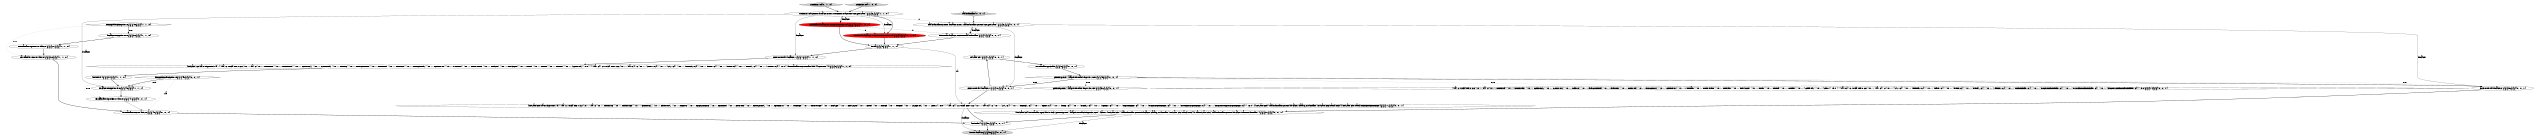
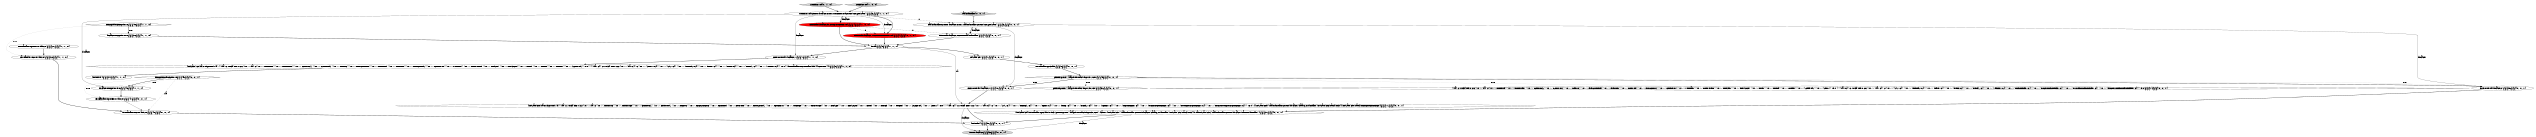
  digraph {
    node [fillcolor=white shape=ellipse style=filled]
    edge [style=bold]
    n1 [label="_localctx.exception = re@@@46@@@['1', '1', '1']"]
    n2 [label="_errHandler.reportError(this,re)@@@47@@@['0', '0', '1']"]
    n3 [label="_errHandler.recover(this,re)@@@48@@@['0', '0', '1']"]
    n4 [label="_errHandler.reportError(this,re)@@@21@@@['1', '1', '0']"]
    n5 [label="_errHandler.recover(this,re)@@@22@@@['1', '1', '0']"]
    n6 [fillcolor=red label="enterRule(_localctx,98,RULE_nonReserved)@@@4@@@['1', '0', '0']"]
    n7 [label="enterRule(_localctx,88,RULE_tableIdentifier)@@@4@@@['0', '0', '1']"]
    n8 [label="int _la@@@5@@@['1', '1', '1']"]
    n9 [fillcolor=red label="enterRule(_localctx,100,RULE_nonReserved)@@@4@@@['0', '1', '0']"]
    n10 [label="enterOuterAlt(_localctx,1)@@@7@@@['1', '1', '0']"]
    n11 [label="{setState(688)_la = _input.LA(1)if ((((_la) & ~0x3f) == 0 && ((1L << _la) & ((1L << ANALYZE) | (1L << ANALYZED) | (1L << CATALOGS) | (1L << COLUMNS) | (1L << DEBUG) | (1L << EXECUTABLE) | (1L << EXPLAIN) | (1L << FORMAT) | (1L << FUNCTIONS) | (1L << GRAPHVIZ) | (1L << MAPPED) | (1L << OPTIMIZED) | (1L << PARSED) | (1L << PHYSICAL) | (1L << PLAN) | (1L << RLIKE) | (1L << QUERY) | (1L << SCHEMAS) | (1L << SHOW))) != 0) || ((((_la - 64)) & ~0x3f) == 0 && ((1L << (_la - 64)) & ((1L << (SYS - 64)) | (1L << (TABLES - 64)) | (1L << (TEXT - 64)) | (1L << (TYPE - 64)) | (1L << (TYPES - 64)) | (1L << (VERIFY - 64)) | (1L << (IDENTIFIER - 64)) | (1L << (DIGIT_IDENTIFIER - 64)) | (1L << (QUOTED_IDENTIFIER - 64)) | (1L << (BACKQUOTED_IDENTIFIER - 64)))) != 0)) {{setState(685)((TableIdentifierContext)_localctx).catalog = identifier()setState(686)match(T__3)}}setState(690)match(TABLE_IDENTIFIER)}@@@11@@@['0', '0', '1']"]
    n12 [label="setState(697)@@@7@@@['0', '0', '1']"]
    n13 [label="{setState(728)_la = _input.LA(1)if (!((((_la) & ~0x3f) == 0 && ((1L << _la) & ((1L << ANALYZE) | (1L << ANALYZED) | (1L << CATALOGS) | (1L << COLUMNS) | (1L << DEBUG) | (1L << EXECUTABLE) | (1L << EXPLAIN) | (1L << FORMAT) | (1L << FUNCTIONS) | (1L << GRAPHVIZ) | (1L << MAPPED) | (1L << OPTIMIZED) | (1L << PARSED) | (1L << PHYSICAL) | (1L << PLAN) | (1L << RLIKE) | (1L << QUERY) | (1L << SCHEMAS))) != 0) || ((((_la - 64)) & ~0x3f) == 0 && ((1L << (_la - 64)) & ((1L << (SHOW - 64)) | (1L << (SYS - 64)) | (1L << (TABLES - 64)) | (1L << (TEXT - 64)) | (1L << (TYPE - 64)) | (1L << (TYPES - 64)) | (1L << (VERIFY - 64)))) != 0))) {_errHandler.recoverInline(this)}{consume()}}@@@8@@@['1', '1', '0']"]
    n14 [label="{exitRule()}@@@24@@@['1', '1', '0']"]
    n15 [label="{exitRule()}@@@50@@@['0', '0', '1']"]
    n16 [fillcolor=lightgray label="return _localctx@@@53@@@['0', '0', '1']"]
    n17 [label="RecognitionException re@@@45@@@['0', '0', '1']" shape=diamond]
    n18 [label="TableIdentifierContext _localctx = new TableIdentifierContext(_ctx,getState())@@@3@@@['0', '0', '1']"]
    n19 [label="enterOuterAlt(_localctx,2)@@@26@@@['0', '0', '1']"]
    n20 [label="enterOuterAlt(_localctx,1)@@@10@@@['0', '0', '1']"]
    n21 [label="{setState(694)_errHandler.sync(this)switch (getInterpreter().adaptivePredict(_input,90,_ctx)) {case 1:{setState(691)((TableIdentifierContext)_localctx).catalog = identifier()setState(692)match(T__3)}breaksetState(696)((TableIdentifierContext)_localctx).name = identifier()}@@@27@@@['0', '0', '1']"]
    n22 [fillcolor=lightgray label="nonReserved['0', '1', '0']" shape=diamond]
    n23 [label="NonReservedContext _localctx = new NonReservedContext(_ctx,getState())@@@3@@@['1', '1', '0']"]
    n24 [fillcolor=lightgray label="nonReserved['1', '0', '0']" shape=diamond]
    n25 [label="_localctx.exception = re@@@20@@@['1', '1', '0']"]
    n26 [label="_errHandler.sync(this)@@@8@@@['0', '0', '1']"]
    n27 [label="getInterpreter().adaptivePredict(_input,91,_ctx)@@@9@@@['0', '0', '1']" shape=diamond]
    n28 [label="getInterpreter().adaptivePredict(_input,90,_ctx)@@@30@@@['0', '0', '1']" shape=diamond]
    n29 [label="(((_la) & ~0x3f) == 0 && ((1L << _la) & ((1L << ANALYZE) | (1L << ANALYZED) | (1L << CATALOGS) | (1L << COLUMNS) | (1L << DEBUG) | (1L << EXECUTABLE) | (1L << EXPLAIN) | (1L << FORMAT) | (1L << FUNCTIONS) | (1L << GRAPHVIZ) | (1L << MAPPED) | (1L << OPTIMIZED) | (1L << PARSED) | (1L << PHYSICAL) | (1L << PLAN) | (1L << RLIKE) | (1L << QUERY) | (1L << SCHEMAS) | (1L << SHOW))) != 0) || ((((_la - 64)) & ~0x3f) == 0 && ((1L << (_la - 64)) & ((1L << (SYS - 64)) | (1L << (TABLES - 64)) | (1L << (TEXT - 64)) | (1L << (TYPE - 64)) | (1L << (TYPES - 64)) | (1L << (VERIFY - 64)) | (1L << (IDENTIFIER - 64)) | (1L << (DIGIT_IDENTIFIER - 64)) | (1L << (QUOTED_IDENTIFIER - 64)) | (1L << (BACKQUOTED_IDENTIFIER - 64)))) != 0)@@@14@@@['0', '0', '1']" shape=diamond]
    n30 [fillcolor=lightgray label="tableIdentifier['0', '0', '1']" shape=diamond]
    n31 [label="RecognitionException re@@@19@@@['1', '1', '0']" shape=diamond]
    n1 -> n2
    n2 -> n3 [style=solid]
    n3 -> n15
    n4 -> n5
    n5 -> n3
    n6 -> n7 [label=0 style=dashed]
    n6 -> n8
    n6 -> n9 [label=0 style=dashed]
    n7 -> n8
    n8 -> n10
    n8 -> n11 [label=_la style=solid]
-   n20 -> n12
+   n8 -> n12
    n9 -> n8
    n10 -> n13
    n11 -> n15
    n11 -> n16 [label=_localctx style=solid]
    n12 -> n26
    n13 -> n14
-   n14 -> n1
    n15 -> n16
    n17 -> n1 [label=true style=dotted]
    n17 -> n1
    n17 -> n2 [label=true style=dotted]
    n17 -> n3 [label=_la style=dotted]
    n18 -> n7
    n18 -> n7 [label=_localctx style=solid]
    n18 -> n19 [label=_localctx style=solid]
    n18 -> n20 [label=_localctx style=solid]
    n19 -> n21
    n20 -> n11
    n21 -> n15
    n21 -> n16 [label=_localctx style=solid]
    n22 -> n23
    n23 -> n1 [label=_localctx style=solid]
    n23 -> n6 [label=_localctx style=solid]
    n23 -> n6
    n23 -> n9 [label=_localctx style=solid]
    n23 -> n9
    n23 -> n10 [label=_localctx style=solid]
    n23 -> n18 [label=0 style=dashed]
    n24 -> n23
-   n25 -> n4
+   n25 -> n8
    n26 -> n27
    n27 -> n19
    n27 -> n19 [label=true style=dotted]
    n27 -> n20
    n27 -> n20 [label=true style=dotted]
    n27 -> n28 [label=true style=dotted]
    n27 -> n29 [label=true style=dotted]
    n30 -> n18
    n31 -> n5 [label=true style=dotted]
    n31 -> n25
    n31 -> n25 [label=true style=dotted]
  }
